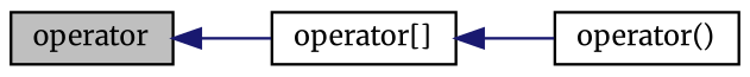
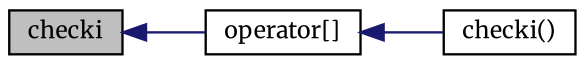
  digraph {
    fontname=Merriweather
    rankdir=LR
    node [color=black fontname=Merriweather fontsize=10 shape=record]
    edge [color=midnightblue dir=back fontname=Merriweather fontsize=10 labelfontname=Helvetica labelfontsize=10 style=solid]
-   n1 [fillcolor=grey75 fontcolor=black height=0.2 label=operator style=filled width=0.4]
+   n1 [fillcolor=grey75 fontcolor=black height=0.2 label=checki style=filled width=0.4]
    n2 [height=0.2 label="operator[]" width=0.4]
-   n3 [height=0.2 label="operator()" width=0.4]
+   n3 [height=0.2 label="checki()" width=0.4]
    n1 -> n2
    n2 -> n3
  }
